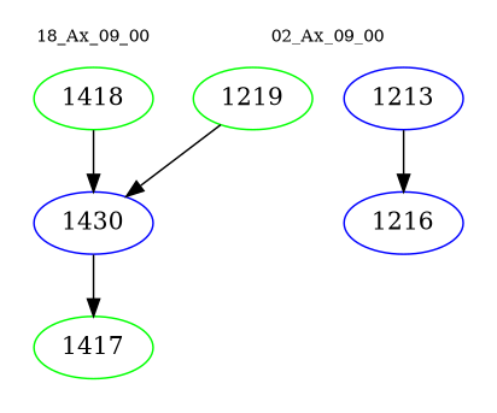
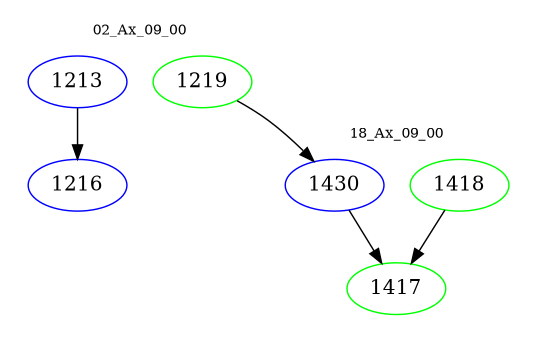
  digraph {
    node [color=green]
    edge [color=black]
    n1 [label=1418]
    n2 [color=blue label=1430]
    n3 [label=1417]
    n4 [label=1219]
    n5 [color=blue label=1213]
    n6 [color=blue label=1216]
    subgraph cluster_1 {
      color=white
      fontsize=10
      label="18_Ax_09_00"
      n1
      n2
      n3
    }
    subgraph cluster_2 {
      color=white
      fontsize=10
      label="02_Ax_09_00"
      n4
      n5
      n6
    }
-   n1 -> n2
+   n1 -> n3
    n2 -> n3
    n4 -> n2
    n5 -> n6
  }
